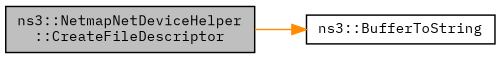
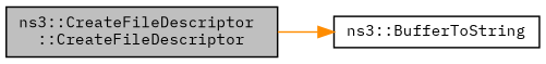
  digraph {
    rankdir=LR
    fontname="IBM Plex Mono"
    node [color=black fontname="IBM Plex Mono" fontsize=10 shape=record style=filled]
-   n1 [fillcolor=grey75 fontcolor=black height=0.2 label="ns3::NetmapNetDeviceHelper\l::CreateFileDescriptor" width=0.4]
+   n1 [fillcolor=grey75 fontcolor=black height=0.2 label="ns3::CreateFileDescriptor\l::CreateFileDescriptor" width=0.4]
    n2 [fillcolor=white height=0.2 label="ns3::BufferToString" width=0.4]
    n1 -> n2 [color=darkorange fontname="IBM Plex Mono" fontsize=10 labelfontname=Helvetica labelfontsize=10 style=solid]
  }
